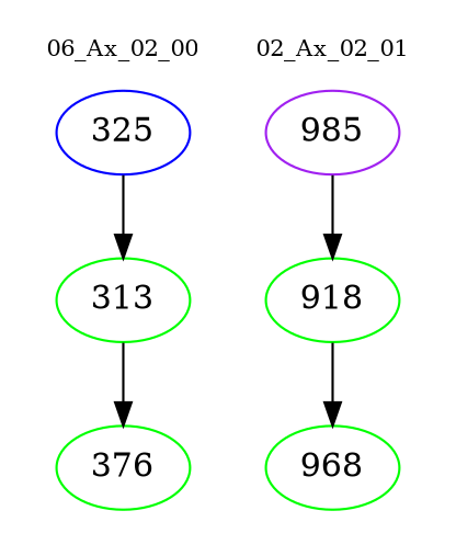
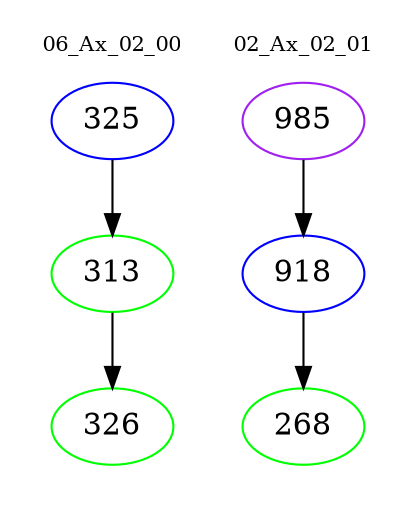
  digraph {
    node [color=green]
    edge [color=black]
    n1 [color=blue label=325]
    n2 [label=313]
-   n3 [label=376]
+   n3 [label=326]
    n4 [color=purple label=985]
-   n5 [label=918]
-   n6 [label=968]
+   n5 [color=blue label=918]
+   n6 [label=268]
    subgraph cluster_1 {
      color=white
      fontsize=10
      label="06_Ax_02_00"
      n1
      n2
      n3
    }
    subgraph cluster_2 {
      color=white
      fontsize=10
      label="02_Ax_02_01"
      n4
      n5
      n6
    }
    n1 -> n2
    n2 -> n3
    n4 -> n5
    n5 -> n6
  }
